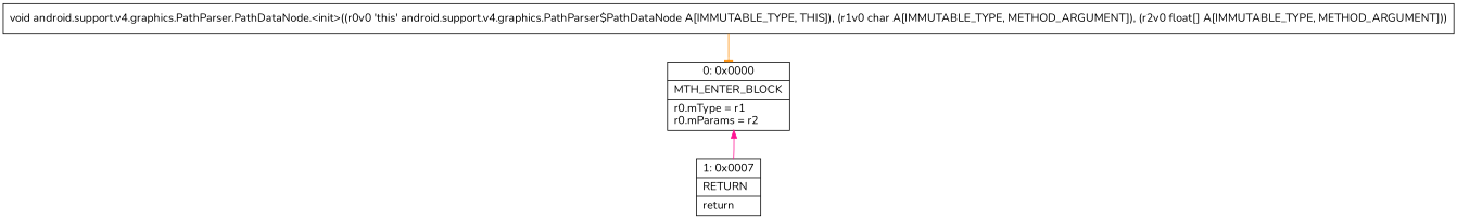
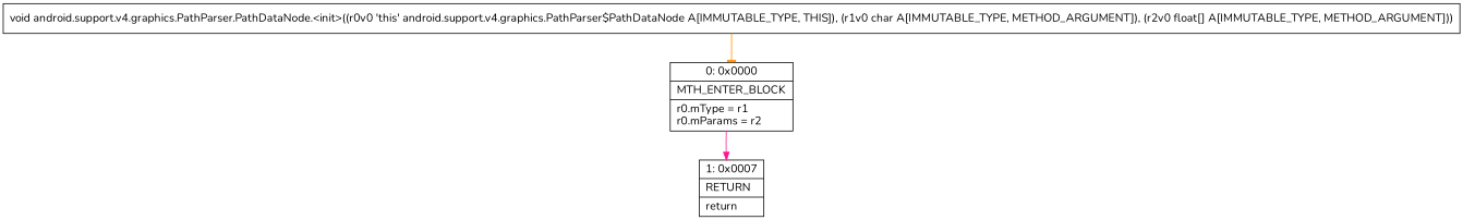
  digraph {
    fontname=Nunito
    node [shape=record fontname=Nunito]
    edge [fontname=Nunito]
    n1 [label="{0\:\ 0x0000|MTH_ENTER_BLOCK\l|r0.mType = r1\lr0.mParams = r2\l}"]
    n2 [label="{1\:\ 0x0007|RETURN\l|return\l}"]
    n3 [label="{void android.support.v4.graphics.PathParser.PathDataNode.\<init\>((r0v0 'this' android.support.v4.graphics.PathParser$PathDataNode A[IMMUTABLE_TYPE, THIS]), (r1v0 char A[IMMUTABLE_TYPE, METHOD_ARGUMENT]), (r2v0 float[] A[IMMUTABLE_TYPE, METHOD_ARGUMENT])) }"]
-   n2 -> n1 [color=deeppink arrowhead=normal]
+   n1 -> n2 [color=deeppink arrowhead=normal]
    n3 -> n1 [color=darkorange arrowhead=tee]
  }
